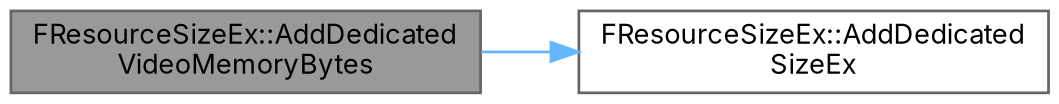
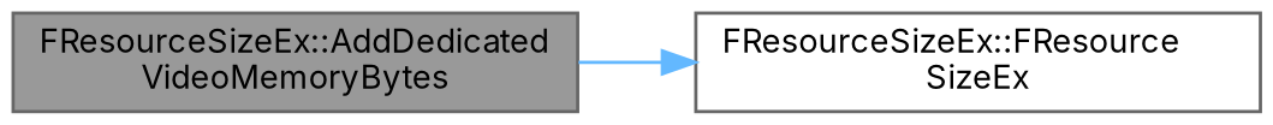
  digraph {
    rankdir=LR
    fontname=Inter
    node [fontname=Inter fontsize=10 shape=box style=filled]
    n1 [color=gray40 fillcolor=grey60 fontcolor=black height=0.2 label="FResourceSizeEx::AddDedicated\lVideoMemoryBytes" width=0.4]
-   n2 [color=grey40 fillcolor=white height=0.2 label="FResourceSizeEx::AddDedicated\lSizeEx" width=0.4]
+   n2 [color=grey40 fillcolor=white height=0.2 label="FResourceSizeEx::FResource\lSizeEx" width=0.4]
    n1 -> n2 [color=steelblue1 fontname=Inter fontsize=10 labelfontname=Helvetica labelfontsize=10 style=solid]
  }
